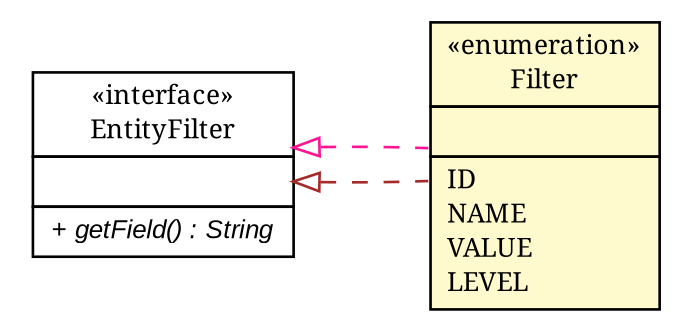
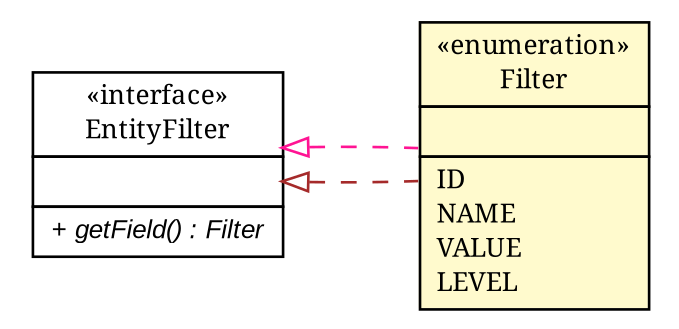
  digraph {
    nodesep=0.25
    ranksep=0.5
    rankdir=LR
    fontname="Noto Serif"
    node [fontcolor=black fontname="Noto Serif" fontsize=10.0 shape=plaintext]
    edge [arrowtail=empty dir=back fontname="Noto Serif" fontsize=10 headport=p labelfontname=arial labelfontsize=10 style=dashed tailport=p]
    n1 [label=<<table title="gov.sandia.cf.model.PCMMLevelDescriptor.Filter" border="0" cellborder="1" cellspacing="0" cellpadding="2" port="p" bgcolor="lemonChiffon" href="./PCMMLevelDescriptor.Filter.html"> 		<tr><td><table border="0" cellspacing="0" cellpadding="1"> <tr><td align="center" balign="center"> &#171;enumeration&#187; </td></tr> <tr><td align="center" balign="center"> Filter </td></tr> 		</table></td></tr> 		<tr><td><table border="0" cellspacing="0" cellpadding="1"> <tr><td align="left" balign="left">  </td></tr> 		</table></td></tr> 		<tr><td><table border="0" cellspacing="0" cellpadding="1"> <tr><td align="left" balign="left"> ID </td></tr> <tr><td align="left" balign="left"> NAME </td></tr> <tr><td align="left" balign="left"> VALUE </td></tr> <tr><td align="left" balign="left"> LEVEL </td></tr> 		</table></td></tr> 		</table>>]
-   n2 [label=<<table title="gov.sandia.cf.model.query.EntityFilter" border="0" cellborder="1" cellspacing="0" cellpadding="2" port="p" href="./query/EntityFilter.html"> 		<tr><td><table border="0" cellspacing="0" cellpadding="1"> <tr><td align="center" balign="center"> &#171;interface&#187; </td></tr> <tr><td align="center" balign="center"> EntityFilter </td></tr> 		</table></td></tr> 		<tr><td><table border="0" cellspacing="0" cellpadding="1"> <tr><td align="left" balign="left">  </td></tr> 		</table></td></tr> 		<tr><td><table border="0" cellspacing="0" cellpadding="1"> <tr><td align="left" balign="left"><font face="arial italic" point-size="10.0"> + getField() : String </font></td></tr> 		</table></td></tr> 		</table>>]
+   n2 [label=<<table title="gov.sandia.cf.model.query.EntityFilter" border="0" cellborder="1" cellspacing="0" cellpadding="2" port="p" href="./query/EntityFilter.html"> 		<tr><td><table border="0" cellspacing="0" cellpadding="1"> <tr><td align="center" balign="center"> &#171;interface&#187; </td></tr> <tr><td align="center" balign="center"> EntityFilter </td></tr> 		</table></td></tr> 		<tr><td><table border="0" cellspacing="0" cellpadding="1"> <tr><td align="left" balign="left">  </td></tr> 		</table></td></tr> 		<tr><td><table border="0" cellspacing="0" cellpadding="1"> <tr><td align="left" balign="left"><font face="arial italic" point-size="10.0"> + getField() : Filter </font></td></tr> 		</table></td></tr> 		</table>>]
    n2 -> n1 [color=brown]
    n2 -> n1 [color=deeppink]
  }
